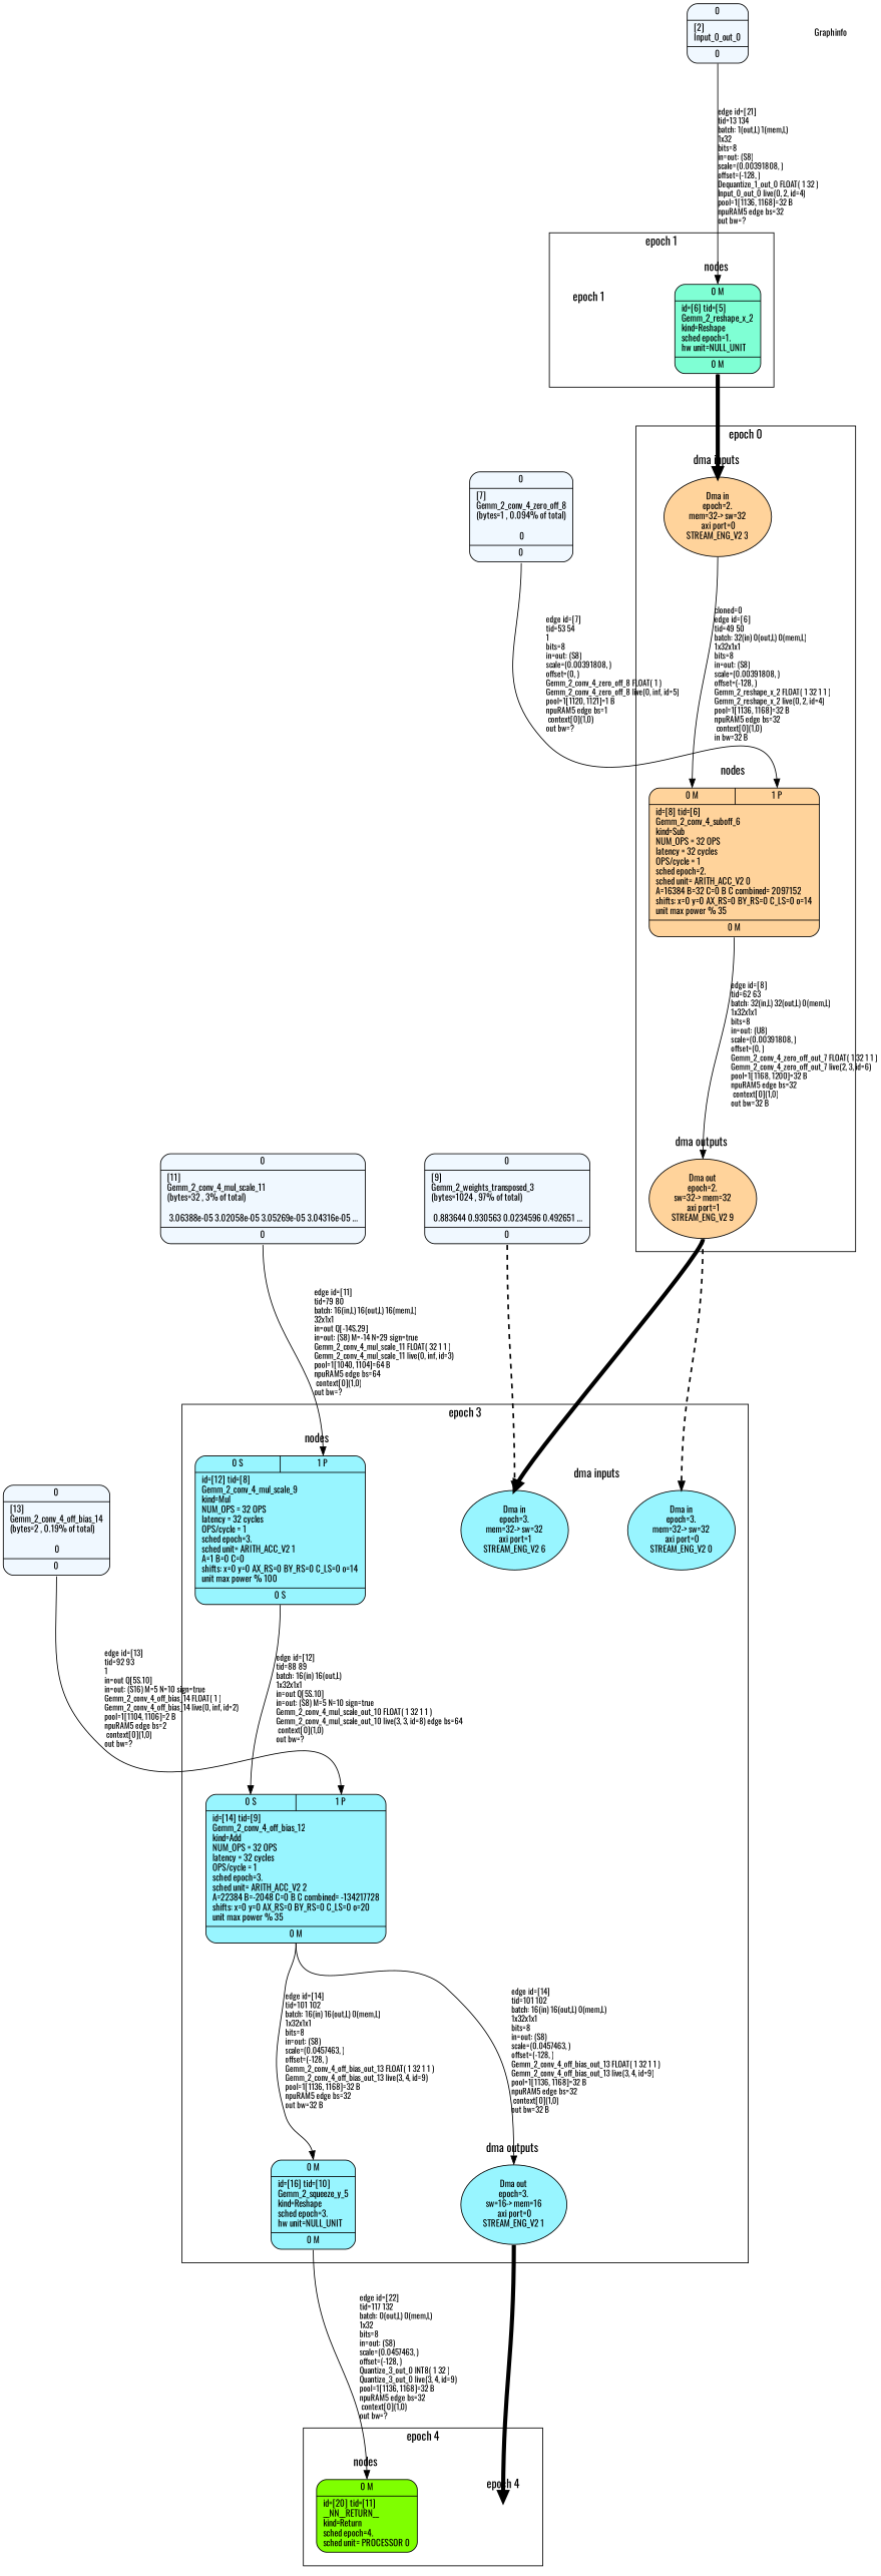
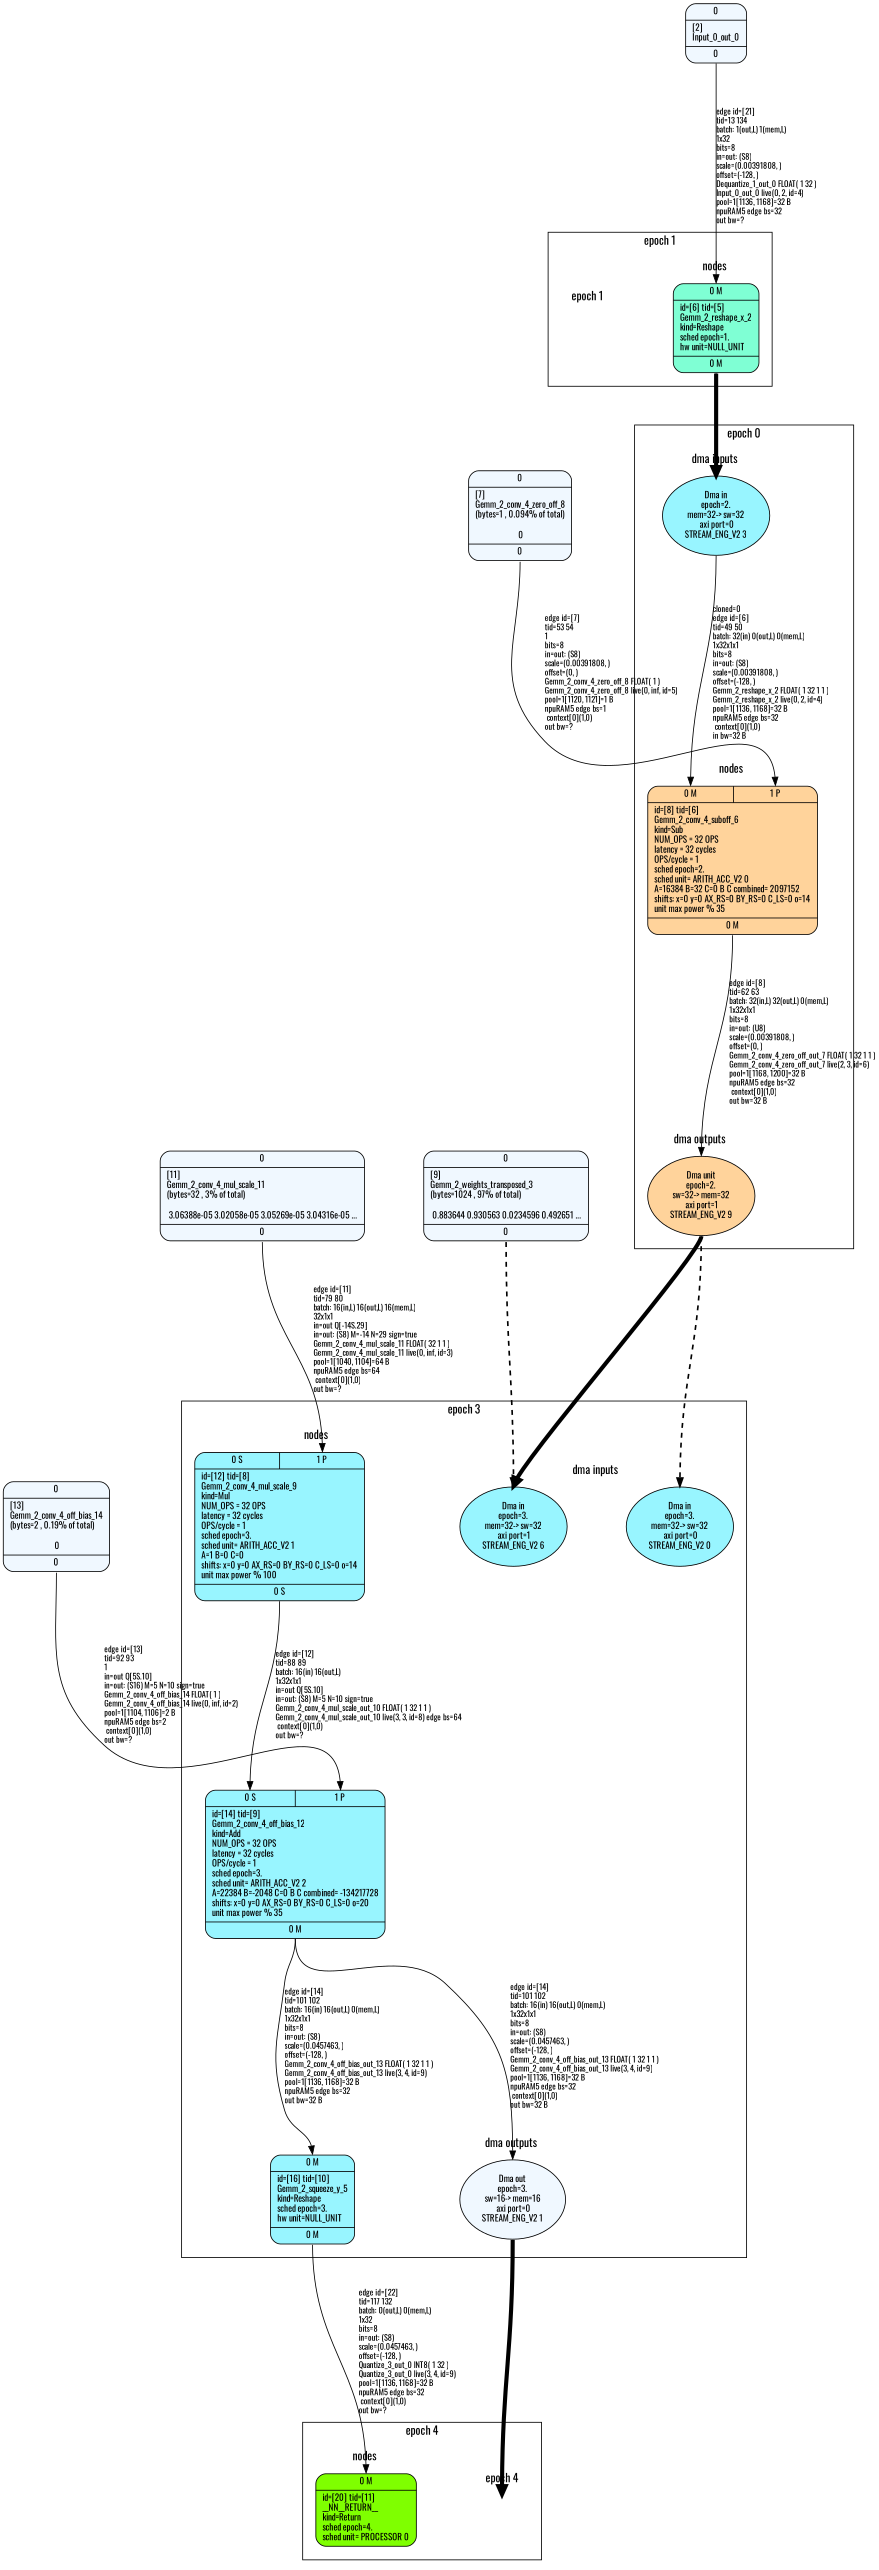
  digraph {
    compound=true
    fontname=Oswald
    fontsize=11
    nodesep=1
    rankdir=BU
    ranksep=1.5
    splines=spline
    node [fillcolor=cadetblue1 fontname=Oswald fontsize=11 shape=record style="rounded,filled"]
    edge [fontname=Oswald fontsize=10 headport=n tailport="o0:s"]
    n1 [fillcolor=aquamarine label="{ { < i0>  0 M } | id=[6] tid=[5]\lGemm_2_reshape_x_2\lkind=Reshape\lsched epoch=1.\lhw unit=NULL_UNIT\l | { < o0>  0 M } }"]
    dummy_1 [style=invis fillcolor="" shape=""]
    n3 [fillcolor=burlywood1 label="{ { < i0>  0 M  | < i1>  1 P } | id=[8] tid=[6]\lGemm_2_conv_4_suboff_6\lkind=Sub\lNUM_OPS = 32 OPS\llatency = 32 cycles\lOPS/cycle = 1\lsched epoch=2.\lsched unit= ARITH_ACC_V2 0\lA=16384 B=32 C=0 B C combined= 2097152\lshifts: x=0 y=0 AX_RS=0 BY_RS=0 C_LS=0 o=14\lunit max power % 35\l | { < o0>  0 M } }"]
-   n4 [fillcolor=burlywood1 label="Dma in\nepoch=2.\nmem=32-> sw=32\n axi port=0\nSTREAM_ENG_V2 3" shape=ellipse width=0.1]
-   n5 [fillcolor=burlywood1 label="Dma out\nepoch=2.\nsw=32-> mem=32\n axi port=1\nSTREAM_ENG_V2 9" shape=ellipse width=0.1]
+   n4 [label="Dma in\nepoch=2.\nmem=32-> sw=32\n axi port=0\nSTREAM_ENG_V2 3" shape=ellipse width=0.1]
+   n5 [fillcolor=burlywood1 label="Dma unit\nepoch=2.\nsw=32-> mem=32\n axi port=1\nSTREAM_ENG_V2 9" shape=ellipse width=0.1]
    n6 [label="{ { < i0>  0 S  | < i1>  1 P } | id=[12] tid=[8]\lGemm_2_conv_4_mul_scale_9\lkind=Mul\lNUM_OPS = 32 OPS\llatency = 32 cycles\lOPS/cycle = 1\lsched epoch=3.\lsched unit= ARITH_ACC_V2 1\lA=1 B=0 C=0\lshifts: x=0 y=0 AX_RS=0 BY_RS=0 C_LS=0 o=14\lunit max power % 100\l | { < o0>  0 S } }"]
    n7 [label="{ { < i0>  0 S  | < i1>  1 P } | id=[14] tid=[9]\lGemm_2_conv_4_off_bias_12\lkind=Add\lNUM_OPS = 32 OPS\llatency = 32 cycles\lOPS/cycle = 1\lsched epoch=3.\lsched unit= ARITH_ACC_V2 2\lA=22384 B=-2048 C=0 B C combined= -134217728\lshifts: x=0 y=0 AX_RS=0 BY_RS=0 C_LS=0 o=20\lunit max power % 35\l | { < o0>  0 M } }"]
    n8 [label="{ { < i0>  0 M } | id=[16] tid=[10]\lGemm_2_squeeze_y_5\lkind=Reshape\lsched epoch=3.\lhw unit=NULL_UNIT\l | { < o0>  0 M } }"]
    n9 [label="Dma in\nepoch=3.\nmem=32-> sw=32\n axi port=1\nSTREAM_ENG_V2 6" shape=ellipse width=0.1]
    n10 [label="Dma in\nepoch=3.\nmem=32-> sw=32\n axi port=0\nSTREAM_ENG_V2 0" shape=ellipse width=0.1]
-   n11 [label="Dma out\nepoch=3.\nsw=16-> mem=16\n axi port=0\nSTREAM_ENG_V2 1" shape=ellipse width=0.1]
+   n11 [fillcolor=aliceblue label="Dma out\nepoch=3.\nsw=16-> mem=16\n axi port=0\nSTREAM_ENG_V2 1" shape=ellipse width=0.1]
    n12 [fillcolor=chartreuse label="{ { < i0>  0 M } | id=[20] tid=[11]\l__NN__RETURN__\lkind=Return\lsched epoch=4.\lsched unit= PROCESSOR 0\l}"]
    dummy_4 [style=invis fillcolor="" shape=""]
-   Graphinfo [color=black shape=plaintext style=rounded fillcolor=""]
    n15 [fillcolor=aliceblue label="{ { <i0> 0} |  [13]\lGemm_2_conv_4_off_bias_14\l(bytes=2 , 0.19% of total)\l\l 0 | { <o0> 0} }"]
    n16 [fillcolor=aliceblue label="{ { <i0> 0} |  [2]\lInput_0_out_0 | { <o0> 0} }"]
    n17 [fillcolor=aliceblue label="{ { <i0> 0} |  [9]\lGemm_2_weights_transposed_3\l(bytes=1024 , 97% of total)\l\l 0.883644 0.930563 0.0234596 0.492651 ... | { <o0> 0} }"]
    n18 [fillcolor=aliceblue label="{ { <i0> 0} |  [11]\lGemm_2_conv_4_mul_scale_11\l(bytes=32 , 3% of total)\l\l 3.06388e-05 3.02058e-05 3.05269e-05 3.04316e-05 ... | { <o0> 0} }"]
    n19 [fillcolor=aliceblue label="{ { <i0> 0} |  [7]\lGemm_2_conv_4_zero_off_8\l(bytes=1 , 0.094% of total)\l\l 0 | { <o0> 0} }"]
    subgraph cluster_1 {
      fontsize=14
      label="epoch 1"
      subgraph cluster_2 {
        fontsize=14
        label="nodes "
        peripheries=0
        n1
      }
      subgraph cluster_3 {
        fontsize=14
        label="epoch 1"
        peripheries=0
        dummy_1
      }
    }
    subgraph cluster_4 {
      fontsize=14
      label="epoch 0"
      subgraph cluster_5 {
        fontsize=14
        label="nodes "
        peripheries=0
        n3
      }
      subgraph cluster_6 {
        fontsize=14
        label="dma inputs "
        peripheries=0
        n4
      }
      subgraph cluster_7 {
        fontsize=14
        label="dma outputs "
        peripheries=0
        n5
      }
    }
    subgraph cluster_8 {
      fontsize=14
      label="epoch 3"
      subgraph cluster_9 {
        fontsize=14
        label="nodes "
        peripheries=0
        n6
        n7
        n8
      }
      subgraph cluster_10 {
        fontsize=14
        label="dma inputs "
        peripheries=0
        n9
        n10
      }
      subgraph cluster_11 {
        fontsize=14
        label="dma outputs "
        peripheries=0
        n11
      }
    }
    subgraph cluster_12 {
      fontsize=14
      label="epoch 4"
      subgraph cluster_13 {
        fontsize=14
        label="nodes "
        peripheries=0
        n12
      }
      subgraph cluster_14 {
        fontsize=14
        label="epoch 4"
        peripheries=0
        dummy_4
      }
    }
    n1 -> n4 [penwidth=5 strength=1000 tailport=s]
    n1 -> n4 [penwidth=2 style=dashed]
    n3 -> n5 [label="edge id=[8]\ltid=62 63\lbatch: 32(in,L) 32(out,L) 0(mem,L) \l1x32x1x1\lbits=8\lin=out: (U8)\lscale=(0.00391808, )\loffset=(0, )\lGemm_2_conv_4_zero_off_out_7 FLOAT( 1 32 1 1 )\lGemm_2_conv_4_zero_off_out_7 live(2, 3, id=6)\lpool=1[1168, 1200]=32 B\lnpuRAM5 edge bs=32\l context[0](1,0)\lout bw=32 B\l"]
    n4 -> n3 [headport="i0:n" label="cloned=0\ledge id=[6]\ltid=49 50\lbatch: 32(in) 0(out,L) 0(mem,L) \l1x32x1x1\lbits=8\lin=out: (S8)\lscale=(0.00391808, )\loffset=(-128, )\lGemm_2_reshape_x_2 FLOAT( 1 32 1 1 )\lGemm_2_reshape_x_2 live(0, 2, id=4)\lpool=1[1136, 1168]=32 B\lnpuRAM5 edge bs=32\l context[0](1,0)\lin bw=32 B\l" tailport=s]
    n5 -> n9 [penwidth=5 strength=1000 tailport=s]
    n5 -> n10 [penwidth=2 style=dashed tailport=s]
    n6 -> n7 [headport="i0:n" label="edge id=[12]\ltid=88 89\lbatch: 16(in) 16(out,L) \l1x32x1x1\lin=out Q[5S.10]\lin=out: (S8) M=5 N=10 sign=true\lGemm_2_conv_4_mul_scale_out_10 FLOAT( 1 32 1 1 )\lGemm_2_conv_4_mul_scale_out_10 live(3, 3, id=8) edge bs=64\l context[0](1,0)\lout bw=?\l"]
    n7 -> n8 [headport="i0:n" label="edge id=[14]\ltid=101 102\lbatch: 16(in) 16(out,L) 0(mem,L) \l1x32x1x1\lbits=8\lin=out: (S8)\lscale=(0.0457463, )\loffset=(-128, )\lGemm_2_conv_4_off_bias_out_13 FLOAT( 1 32 1 1 )\lGemm_2_conv_4_off_bias_out_13 live(3, 4, id=9)\lpool=1[1136, 1168]=32 B\lnpuRAM5 edge bs=32\lout bw=32 B\l"]
    n7 -> n11 [label="edge id=[14]\ltid=101 102\lbatch: 16(in) 16(out,L) 0(mem,L) \l1x32x1x1\lbits=8\lin=out: (S8)\lscale=(0.0457463, )\loffset=(-128, )\lGemm_2_conv_4_off_bias_out_13 FLOAT( 1 32 1 1 )\lGemm_2_conv_4_off_bias_out_13 live(3, 4, id=9)\lpool=1[1136, 1168]=32 B\lnpuRAM5 edge bs=32\l context[0](1,0)\lout bw=32 B\l"]
    n8 -> n12 [headport="i0:n" label="edge id=[22]\ltid=117 132\lbatch: 0(out,L) 0(mem,L) \l1x32\lbits=8\lin=out: (S8)\lscale=(0.0457463, )\loffset=(-128, )\lQuantize_3_out_0 INT8( 1 32 )\lQuantize_3_out_0 live(3, 4, id=9)\lpool=1[1136, 1168]=32 B\lnpuRAM5 edge bs=32\l context[0](1,0)\lout bw=?\l"]
    n11 -> dummy_4 [penwidth=5 strength=1000 tailport=s]
    n15 -> n7 [headport="i1:n" label="edge id=[13]\ltid=92 93\l1\lin=out Q[5S.10]\lin=out: (S16) M=5 N=10 sign=true\lGemm_2_conv_4_off_bias_14 FLOAT( 1 )\lGemm_2_conv_4_off_bias_14 live(0, inf, id=2)\lpool=1[1104, 1106]=2 B\lnpuRAM5 edge bs=2\l context[0](1,0)\lout bw=?\l"]
    n16 -> n1 [headport="i0:n" label="edge id=[21]\ltid=13 134\lbatch: 1(out,L) 1(mem,L) \l1x32\lbits=8\lin=out: (S8)\lscale=(0.00391808, )\loffset=(-128, )\lDequantize_1_out_0 FLOAT( 1 32 )\lInput_0_out_0 live(0, 2, id=4)\lpool=1[1136, 1168]=32 B\lnpuRAM5 edge bs=32\lout bw=?\l"]
    n17 -> n9 [penwidth=2 style=dashed]
    n18 -> n6 [headport="i1:n" label="edge id=[11]\ltid=79 80\lbatch: 16(in,L) 16(out,L) 16(mem,L) \l32x1x1\lin=out Q[-14S.29]\lin=out: (S8) M=-14 N=29 sign=true\lGemm_2_conv_4_mul_scale_11 FLOAT( 32 1 1 )\lGemm_2_conv_4_mul_scale_11 live(0, inf, id=3)\lpool=1[1040, 1104]=64 B\lnpuRAM5 edge bs=64\l context[0](1,0)\lout bw=?\l"]
    n19 -> n3 [headport="i1:n" label="edge id=[7]\ltid=53 54\l1\lbits=8\lin=out: (S8)\lscale=(0.00391808, )\loffset=(0, )\lGemm_2_conv_4_zero_off_8 FLOAT( 1 )\lGemm_2_conv_4_zero_off_8 live(0, inf, id=5)\lpool=1[1120, 1121]=1 B\lnpuRAM5 edge bs=1\l context[0](1,0)\lout bw=?\l"]
  }
